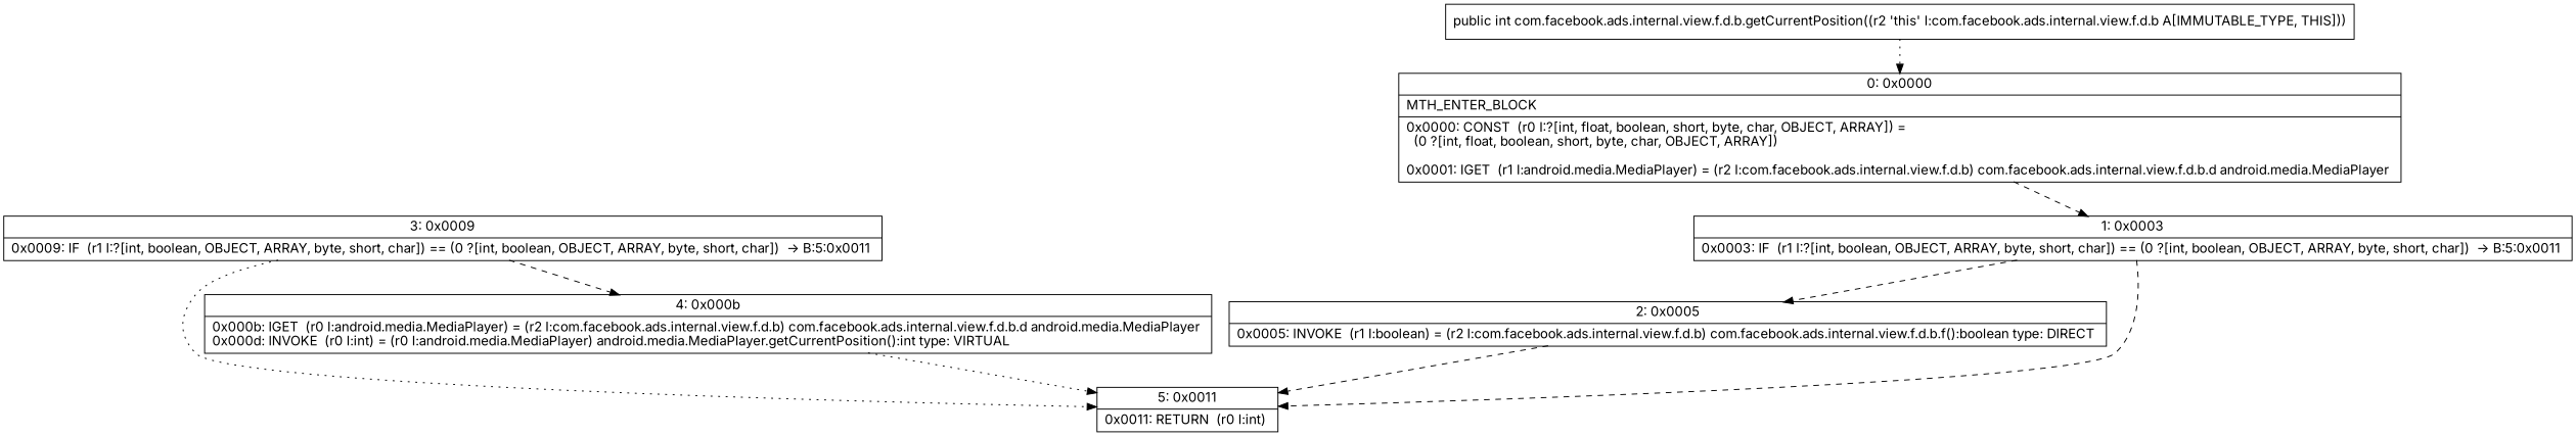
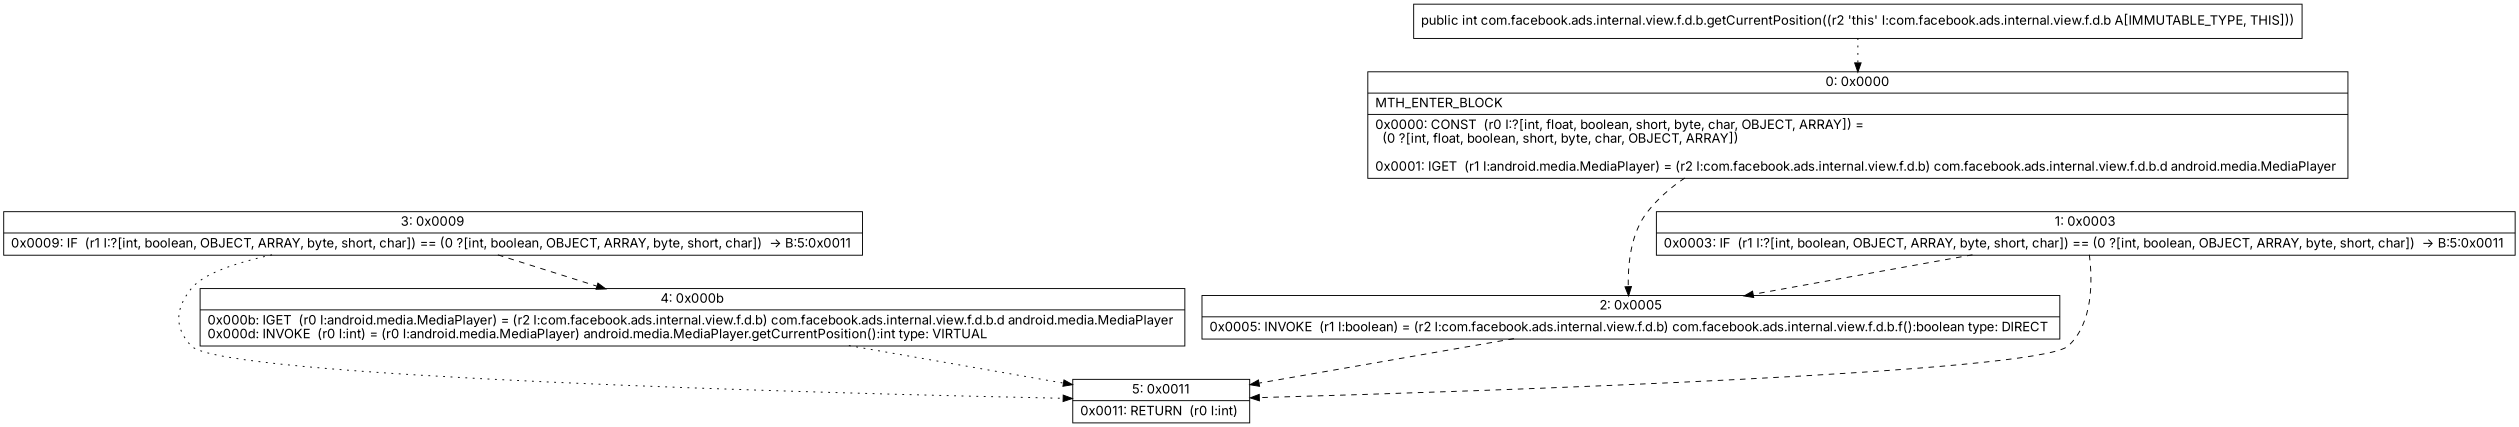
  digraph {
    fontname=Inter
    node [fontname=Inter shape=record]
    edge [fontname=Inter style=dashed]
    n1 [label="{0\:\ 0x0000|MTH_ENTER_BLOCK\l|0x0000: CONST  (r0 I:?[int, float, boolean, short, byte, char, OBJECT, ARRAY]) = \l  (0 ?[int, float, boolean, short, byte, char, OBJECT, ARRAY])\l \l0x0001: IGET  (r1 I:android.media.MediaPlayer) = (r2 I:com.facebook.ads.internal.view.f.d.b) com.facebook.ads.internal.view.f.d.b.d android.media.MediaPlayer \l}"]
    n2 [label="{1\:\ 0x0003|0x0003: IF  (r1 I:?[int, boolean, OBJECT, ARRAY, byte, short, char]) == (0 ?[int, boolean, OBJECT, ARRAY, byte, short, char])  \-\> B:5:0x0011 \l}"]
    n3 [label="{2\:\ 0x0005|0x0005: INVOKE  (r1 I:boolean) = (r2 I:com.facebook.ads.internal.view.f.d.b) com.facebook.ads.internal.view.f.d.b.f():boolean type: DIRECT \l}"]
    n4 [label="{5\:\ 0x0011|0x0011: RETURN  (r0 I:int) \l}"]
    n5 [label="{3\:\ 0x0009|0x0009: IF  (r1 I:?[int, boolean, OBJECT, ARRAY, byte, short, char]) == (0 ?[int, boolean, OBJECT, ARRAY, byte, short, char])  \-\> B:5:0x0011 \l}"]
    n6 [label="{4\:\ 0x000b|0x000b: IGET  (r0 I:android.media.MediaPlayer) = (r2 I:com.facebook.ads.internal.view.f.d.b) com.facebook.ads.internal.view.f.d.b.d android.media.MediaPlayer \l0x000d: INVOKE  (r0 I:int) = (r0 I:android.media.MediaPlayer) android.media.MediaPlayer.getCurrentPosition():int type: VIRTUAL \l}"]
    n7 [label="{public int com.facebook.ads.internal.view.f.d.b.getCurrentPosition((r2 'this' I:com.facebook.ads.internal.view.f.d.b A[IMMUTABLE_TYPE, THIS])) }"]
-   n1 -> n2
+   n1 -> n3
    n2 -> n3
    n2 -> n4
    n3 -> n4
    n5 -> n4 [style=dotted]
    n5 -> n6
    n6 -> n4 [style=dotted]
    n7 -> n1 [style=dotted]
  }
